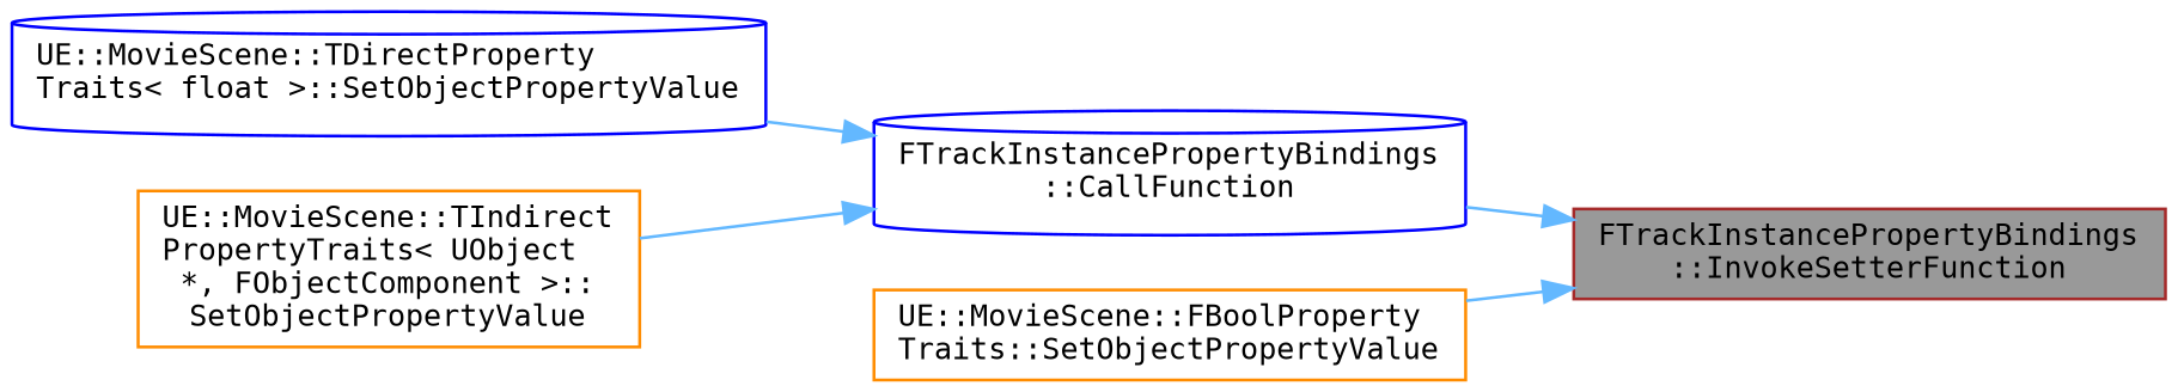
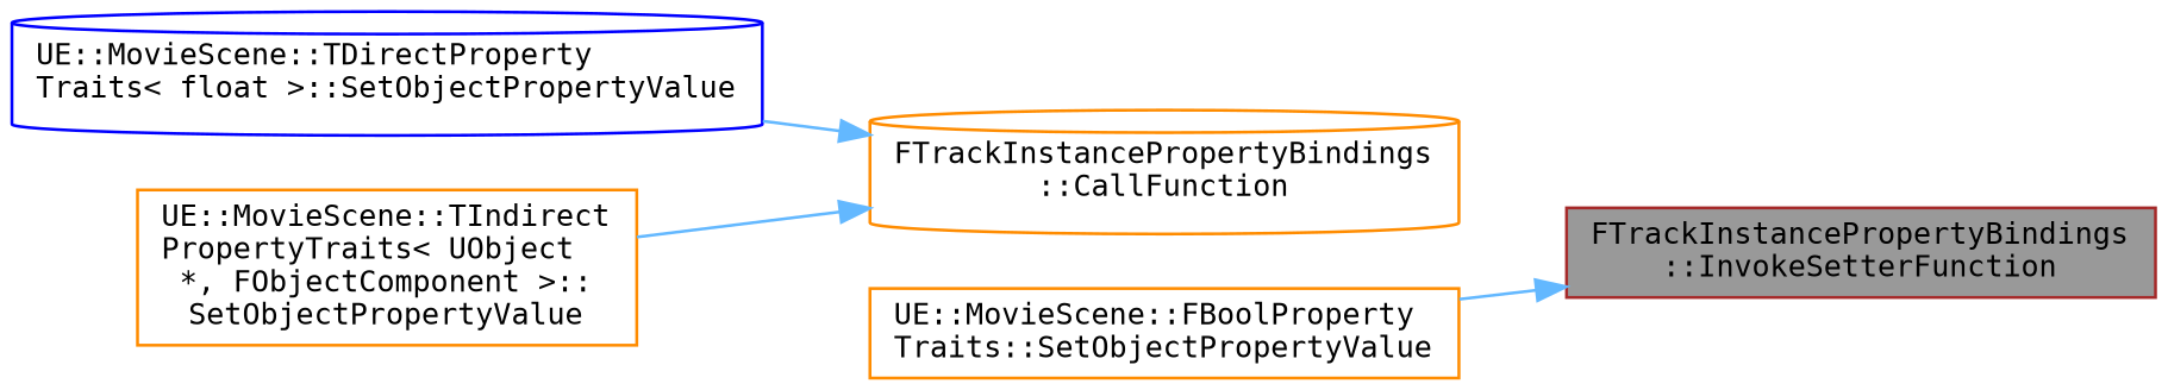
  digraph {
    fontname="DejaVu Sans Mono"
    rankdir=RL
    node [color=blue fillcolor=white fontname="DejaVu Sans Mono" fontsize=10 shape=box style=filled]
    edge [color=steelblue1 dir=back fontname="DejaVu Sans Mono" fontsize=10 labelfontname=Helvetica labelfontsize=10 style=solid]
    n1 [color=brown fillcolor=grey60 fontcolor=black height=0.2 label="FTrackInstancePropertyBindings\l::InvokeSetterFunction" width=0.4]
-   n2 [height=0.2 label="FTrackInstancePropertyBindings\l::CallFunction" shape=cylinder width=0.4]
+   n2 [color=darkorange height=0.2 label="FTrackInstancePropertyBindings\l::CallFunction" shape=cylinder width=0.4]
    n3 [color=darkorange height=0.2 label="UE::MovieScene::FBoolProperty\lTraits::SetObjectPropertyValue" width=0.4]
    n4 [height=0.2 label="UE::MovieScene::TDirectProperty\lTraits\< float \>::SetObjectPropertyValue" shape=cylinder width=0.4]
    n5 [color=darkorange height=0.2 label="UE::MovieScene::TIndirect\lPropertyTraits\< UObject\l *, FObjectComponent \>::\lSetObjectPropertyValue" width=0.4]
-   n1 -> n2
    n1 -> n3
    n2 -> n4
    n2 -> n5
  }
